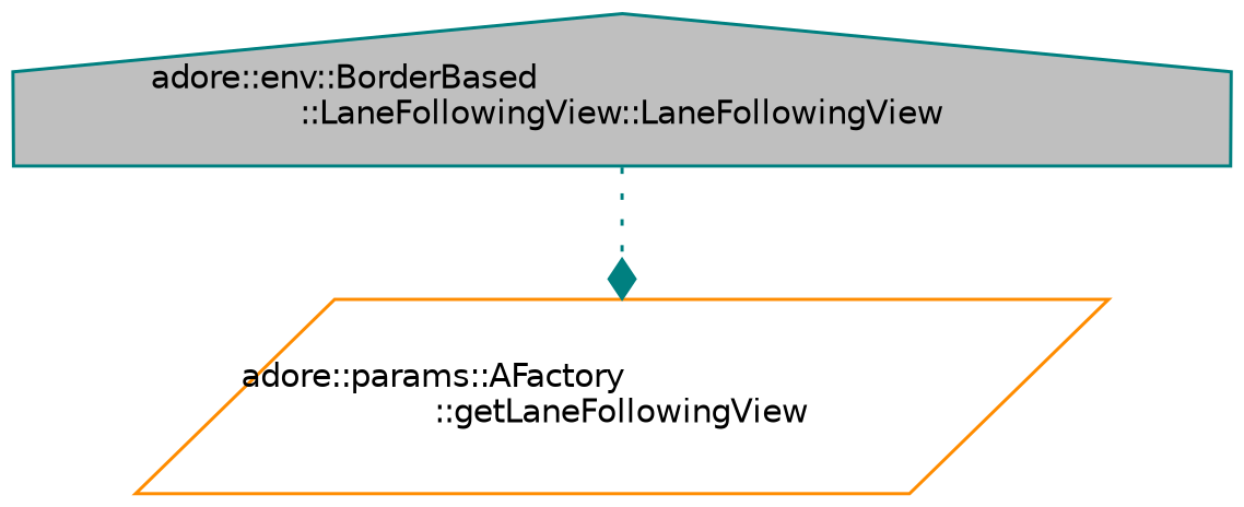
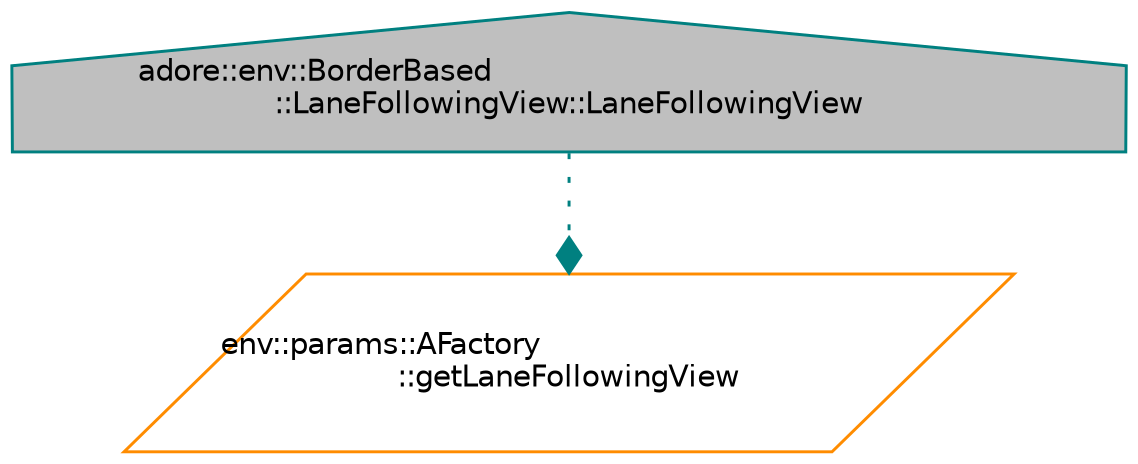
  digraph {
    rankdir=TB
    node [fontname=Helvetica fontsize=10 style=filled]
    n1 [color=teal fillcolor=grey75 fontcolor=black height=0.2 label="adore::env::BorderBased\l::LaneFollowingView::LaneFollowingView" shape=house width=0.4]
-   n2 [color=darkorange fillcolor=white height=0.2 label="adore::params::AFactory\l::getLaneFollowingView" shape=parallelogram width=0.4]
+   n2 [color=darkorange fillcolor=white height=0.2 label="env::params::AFactory\l::getLaneFollowingView" shape=parallelogram width=0.4]
    n1 -> n2 [color=teal fontname=Helvetica fontsize=10 labelfontname=Helvetica labelfontsize=10 style=dotted arrowhead=diamond]
  }
